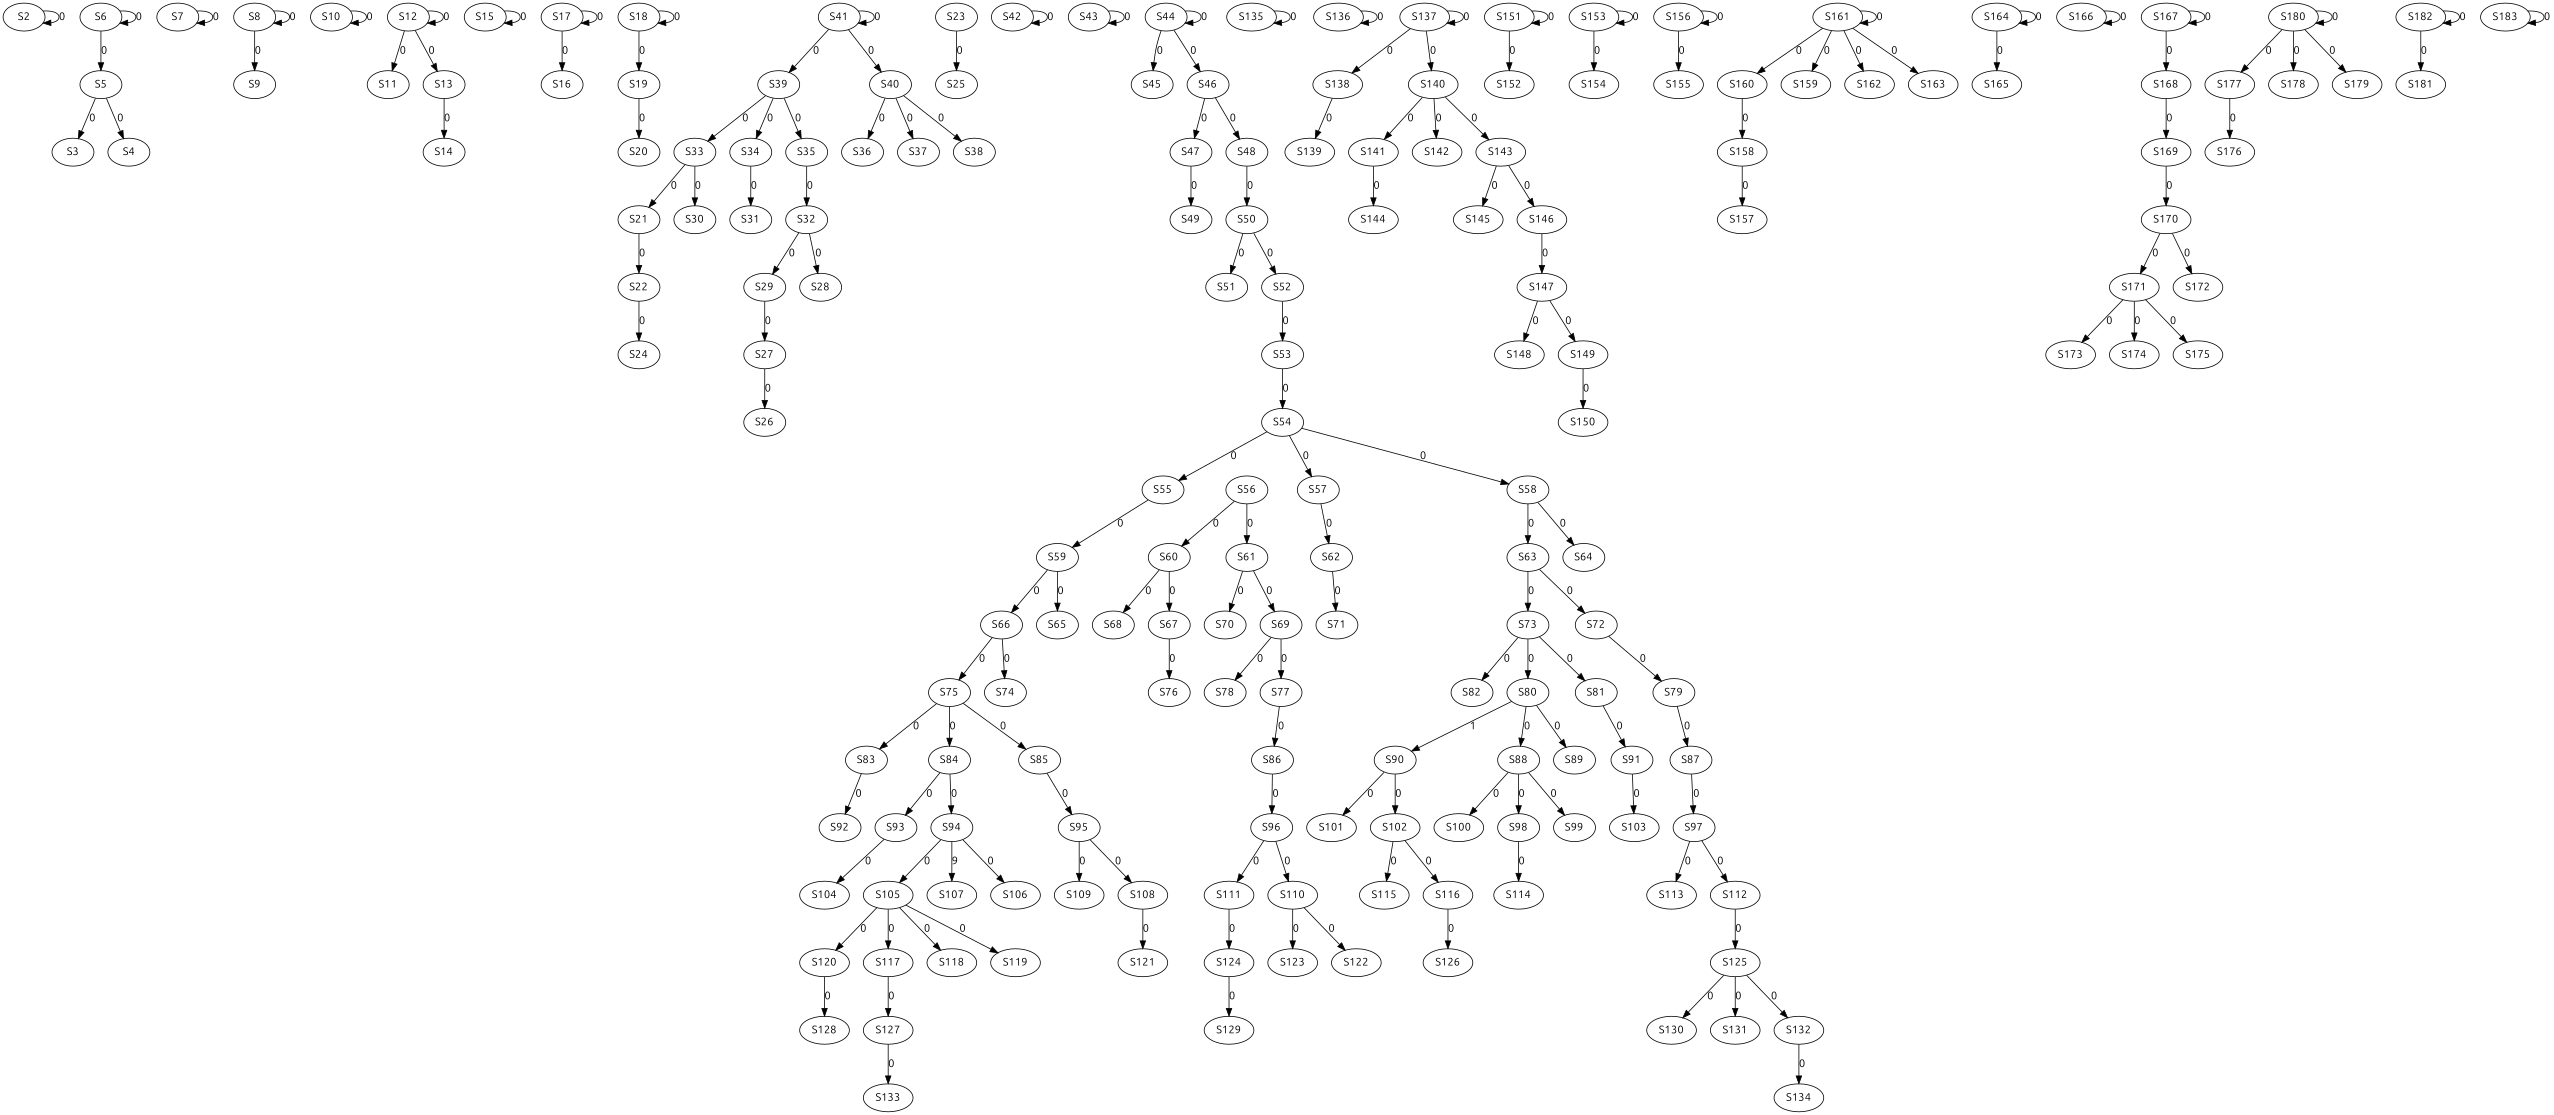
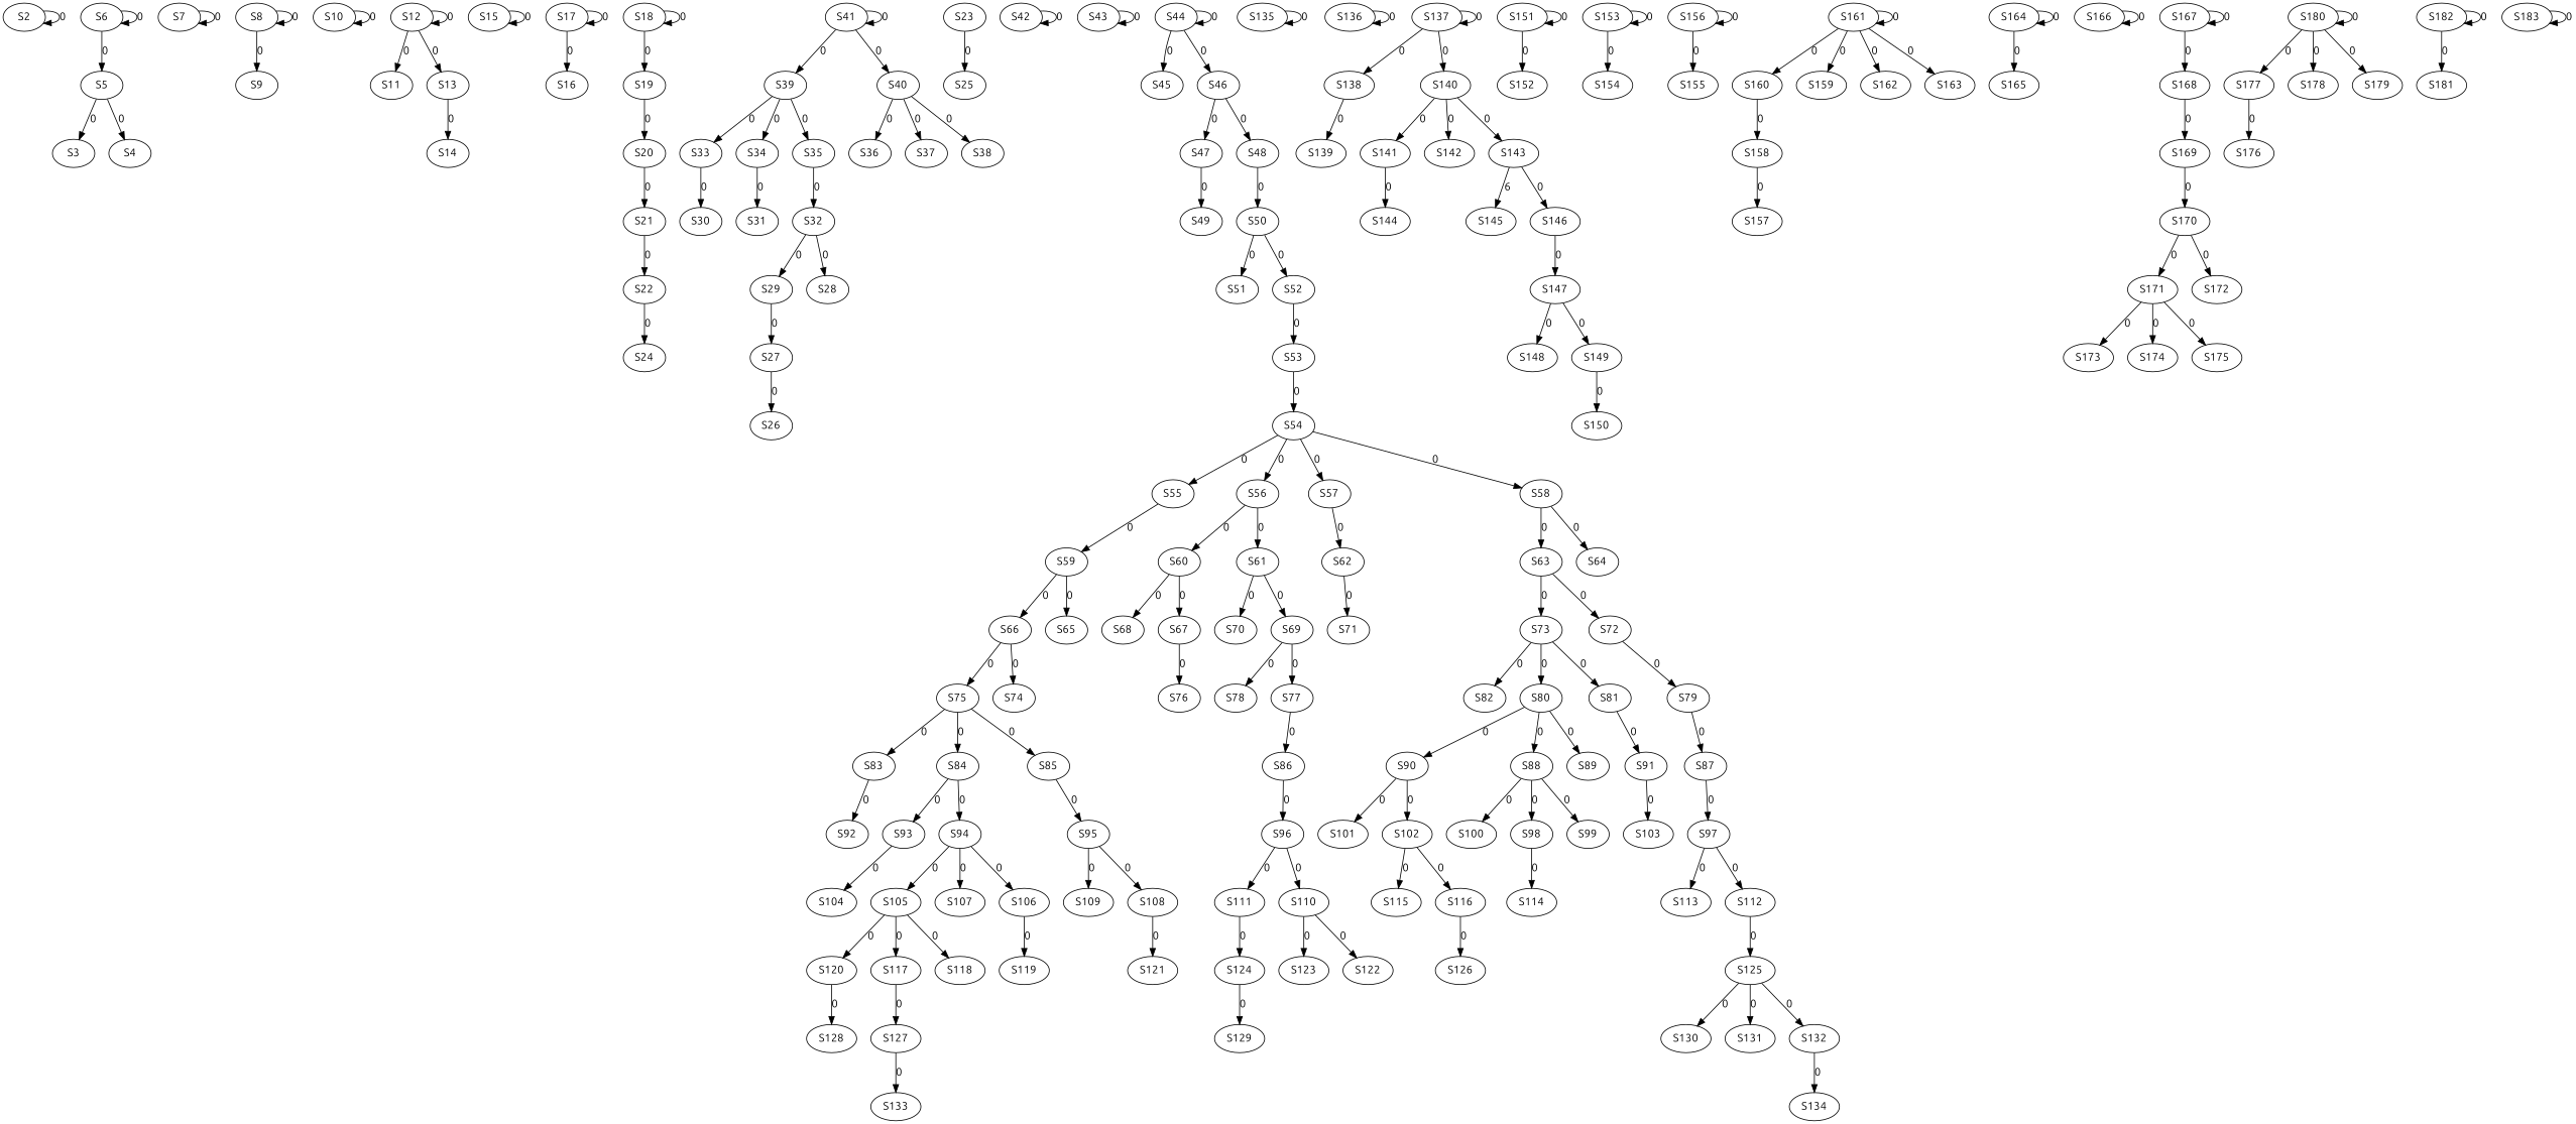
  strict digraph {
    fontname=Ubuntu
    node [fontname=Ubuntu]
    edge [fontname=Ubuntu]
    S2
    S5
    S3
    S4
    S6
    S7
    S8
    S9
    S10
    S12
    S11
    S13
    S14
    S15
    S17
    S16
    S18
    S19
    S20
    S21
    S22
    S24
    S23
    S25
    S27
    S26
    S29
    S32
    S28
    S33
    S30
    S34
    S31
    S35
    S39
    S40
    S36
    S37
    S38
    S41
    S42
    S43
    S44
    S45
    S46
    S47
    S48
    S49
    S50
    S51
    S52
    S53
    S54
    S55
    S56
    S57
    S58
    S59
    S60
    S61
    S62
    S63
    S64
    S65
    S66
    S67
    S68
    S69
    S70
    S71
    S72
    S73
    S74
    S75
    S76
    S77
    S78
    S79
    S80
    S81
    S82
    S83
    S84
    S85
    S86
    S87
    S88
    S89
    S90
    S91
    S92
    S93
    S94
    S95
    S96
    S97
    S98
    S99
    S100
    S101
    S102
    S103
    S104
    S105
    S106
    S107
    S108
    S109
    S110
    S111
    S112
    S113
    S114
    S115
    S116
    S117
    S118
    S119
    S120
    S121
    S122
    S123
    S124
    S125
    S126
    S127
    S128
    S129
    S130
    S131
    S132
    S133
    S134
    S135
    S136
    S137
    S138
    S140
    S139
    S141
    S142
    S143
    S144
    S145
    S146
    S147
    S148
    S149
    S150
    S151
    S152
    S153
    S154
    S156
    S155
    S158
    S157
    S160
    S161
    S159
    S162
    S163
    S164
    S165
    S166
    S167
    S168
    S169
    S170
    S171
    S172
    S173
    S174
    S175
    S177
    S176
    S180
    S178
    S179
    S182
    S181
    S183
    S2 -> S2 [label=0]
    S5 -> S3 [label=0]
    S5 -> S4 [label=0]
    S6 -> S5 [label=0]
    S6 -> S6 [label=0]
    S7 -> S7 [label=0]
    S8 -> S8 [label=0]
    S8 -> S9 [label=0]
    S10 -> S10 [label=0]
    S12 -> S12 [label=0]
    S12 -> S11 [label=0]
    S12 -> S13 [label=0]
    S13 -> S14 [label=0]
    S15 -> S15 [label=0]
    S17 -> S17 [label=0]
    S17 -> S16 [label=0]
    S18 -> S18 [label=0]
    S18 -> S19 [label=0]
    S19 -> S20 [label=0]
-   S33 -> S21 [label=0]
+   S20 -> S21 [label=0]
    S21 -> S22 [label=0]
    S22 -> S24 [label=0]
    S23 -> S25 [label=0]
    S27 -> S26 [label=0]
    S29 -> S27 [label=0]
    S32 -> S29 [label=0]
    S32 -> S28 [label=0]
    S33 -> S30 [label=0]
    S34 -> S31 [label=0]
    S35 -> S32 [label=0]
    S39 -> S33 [label=0]
    S39 -> S34 [label=0]
    S39 -> S35 [label=0]
    S40 -> S36 [label=0]
    S40 -> S37 [label=0]
    S40 -> S38 [label=0]
    S41 -> S39 [label=0]
    S41 -> S40 [label=0]
    S41 -> S41 [label=0]
    S42 -> S42 [label=0]
    S43 -> S43 [label=0]
    S44 -> S44 [label=0]
    S44 -> S45 [label=0]
    S44 -> S46 [label=0]
    S46 -> S47 [label=0]
    S46 -> S48 [label=0]
    S47 -> S49 [label=0]
    S48 -> S50 [label=0]
    S50 -> S51 [label=0]
    S50 -> S52 [label=0]
    S52 -> S53 [label=0]
    S53 -> S54 [label=0]
    S54 -> S55 [label=0]
+   S54 -> S56 [label=0]
    S54 -> S57 [label=0]
    S54 -> S58 [label=0]
    S55 -> S59 [label=0]
    S56 -> S60 [label=0]
    S56 -> S61 [label=0]
    S57 -> S62 [label=0]
    S58 -> S63 [label=0]
    S58 -> S64 [label=0]
    S59 -> S65 [label=0]
    S59 -> S66 [label=0]
    S60 -> S67 [label=0]
    S60 -> S68 [label=0]
    S61 -> S69 [label=0]
    S61 -> S70 [label=0]
    S62 -> S71 [label=0]
    S63 -> S72 [label=0]
    S63 -> S73 [label=0]
    S66 -> S74 [label=0]
    S66 -> S75 [label=0]
    S67 -> S76 [label=0]
    S69 -> S77 [label=0]
    S69 -> S78 [label=0]
    S72 -> S79 [label=0]
    S73 -> S80 [label=0]
    S73 -> S81 [label=0]
    S73 -> S82 [label=0]
    S75 -> S83 [label=0]
    S75 -> S84 [label=0]
    S75 -> S85 [label=0]
    S77 -> S86 [label=0]
    S79 -> S87 [label=0]
    S80 -> S88 [label=0]
    S80 -> S89 [label=0]
-   S80 -> S90 [label=1]
+   S80 -> S90 [label=0]
    S81 -> S91 [label=0]
    S83 -> S92 [label=0]
    S84 -> S93 [label=0]
    S84 -> S94 [label=0]
    S85 -> S95 [label=0]
    S86 -> S96 [label=0]
    S87 -> S97 [label=0]
    S88 -> S98 [label=0]
    S88 -> S99 [label=0]
    S88 -> S100 [label=0]
    S90 -> S101 [label=0]
    S90 -> S102 [label=0]
    S91 -> S103 [label=0]
    S93 -> S104 [label=0]
    S94 -> S105 [label=0]
    S94 -> S106 [label=0]
-   S94 -> S107 [label=9]
+   S94 -> S107 [label=0]
    S95 -> S108 [label=0]
    S95 -> S109 [label=0]
    S96 -> S110 [label=0]
    S96 -> S111 [label=0]
    S97 -> S112 [label=0]
    S97 -> S113 [label=0]
    S98 -> S114 [label=0]
    S102 -> S115 [label=0]
    S102 -> S116 [label=0]
    S105 -> S117 [label=0]
    S105 -> S118 [label=0]
-   S105 -> S119 [label=0]
+   S106 -> S119 [label=0]
    S105 -> S120 [label=0]
    S108 -> S121 [label=0]
    S110 -> S122 [label=0]
    S110 -> S123 [label=0]
    S111 -> S124 [label=0]
    S112 -> S125 [label=0]
    S116 -> S126 [label=0]
    S117 -> S127 [label=0]
    S120 -> S128 [label=0]
    S124 -> S129 [label=0]
    S125 -> S130 [label=0]
    S125 -> S131 [label=0]
    S125 -> S132 [label=0]
    S127 -> S133 [label=0]
    S132 -> S134 [label=0]
    S135 -> S135 [label=0]
    S136 -> S136 [label=0]
    S137 -> S137 [label=0]
    S137 -> S138 [label=0]
    S137 -> S140 [label=0]
    S138 -> S139 [label=0]
    S140 -> S141 [label=0]
    S140 -> S142 [label=0]
    S140 -> S143 [label=0]
    S141 -> S144 [label=0]
-   S143 -> S145 [label=0]
+   S143 -> S145 [label=6]
    S143 -> S146 [label=0]
    S146 -> S147 [label=0]
    S147 -> S148 [label=0]
    S147 -> S149 [label=0]
    S149 -> S150 [label=0]
    S151 -> S151 [label=0]
    S151 -> S152 [label=0]
    S153 -> S153 [label=0]
    S153 -> S154 [label=0]
    S156 -> S156 [label=0]
    S156 -> S155 [label=0]
    S158 -> S157 [label=0]
    S160 -> S158 [label=0]
    S161 -> S160 [label=0]
    S161 -> S161 [label=0]
    S161 -> S159 [label=0]
    S161 -> S162 [label=0]
    S161 -> S163 [label=0]
    S164 -> S164 [label=0]
    S164 -> S165 [label=0]
    S166 -> S166 [label=0]
    S167 -> S167 [label=0]
    S167 -> S168 [label=0]
    S168 -> S169 [label=0]
    S169 -> S170 [label=0]
    S170 -> S171 [label=0]
    S170 -> S172 [label=0]
    S171 -> S173 [label=0]
    S171 -> S174 [label=0]
    S171 -> S175 [label=0]
    S177 -> S176 [label=0]
    S180 -> S177 [label=0]
    S180 -> S180 [label=0]
    S180 -> S178 [label=0]
    S180 -> S179 [label=0]
    S182 -> S182 [label=0]
    S182 -> S181 [label=0]
    S183 -> S183 [label=0]
  }
